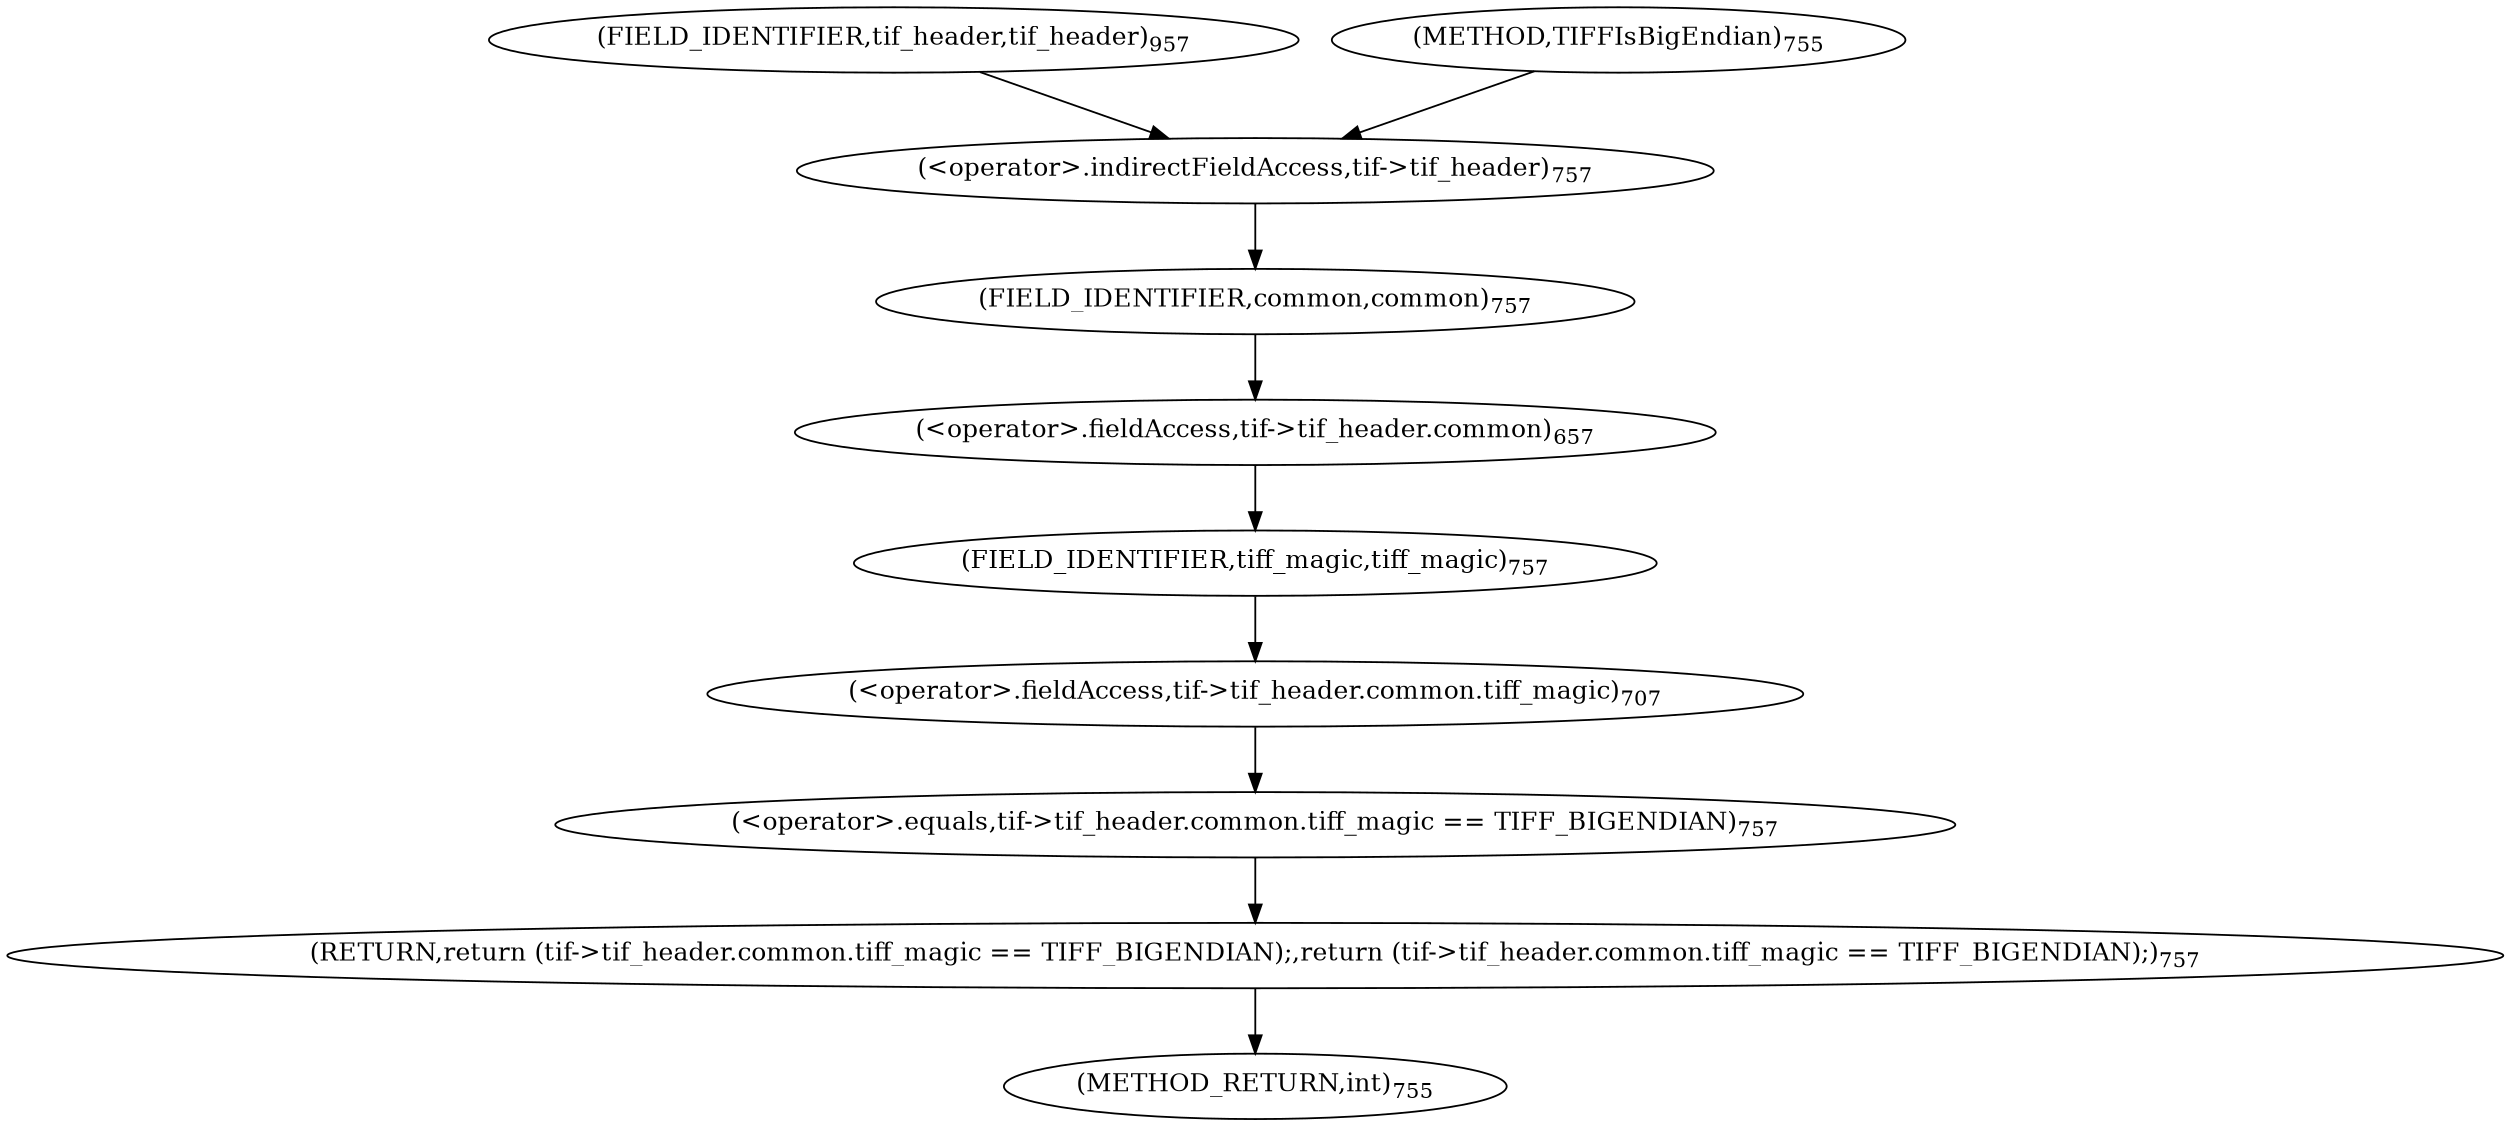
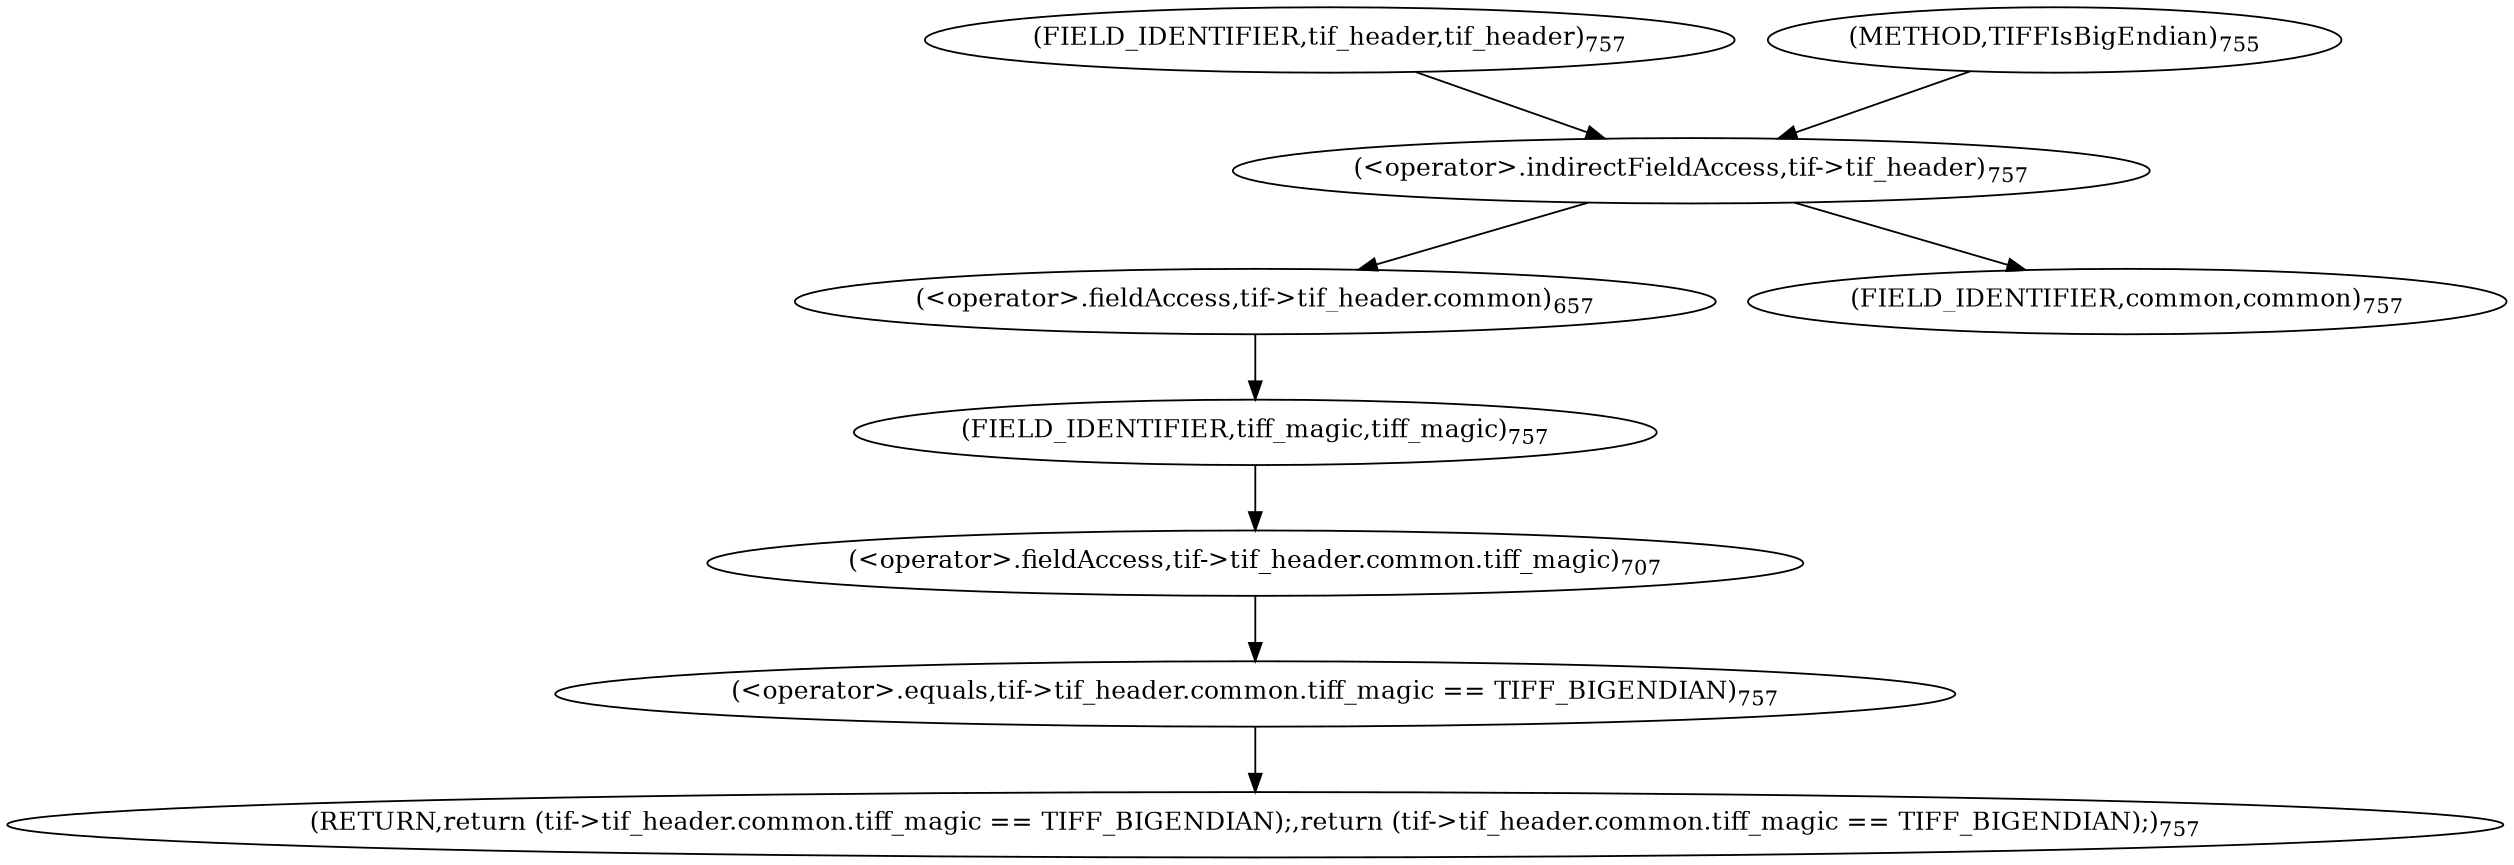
  digraph {
    n1 [label=<(RETURN,return (tif-&gt;tif_header.common.tiff_magic == TIFF_BIGENDIAN);,return (tif-&gt;tif_header.common.tiff_magic == TIFF_BIGENDIAN);)<SUB>757</SUB>>]
-   n2 [label=<(METHOD_RETURN,int)<SUB>755</SUB>>]
    n3 [label=<(&lt;operator&gt;.equals,tif-&gt;tif_header.common.tiff_magic == TIFF_BIGENDIAN)<SUB>757</SUB>>]
    n4 [label=<(&lt;operator&gt;.fieldAccess,tif-&gt;tif_header.common.tiff_magic)<SUB>707</SUB>>]
    n5 [label=<(&lt;operator&gt;.fieldAccess,tif-&gt;tif_header.common)<SUB>657</SUB>>]
    n6 [label=<(FIELD_IDENTIFIER,tiff_magic,tiff_magic)<SUB>757</SUB>>]
    n7 [label=<(&lt;operator&gt;.indirectFieldAccess,tif-&gt;tif_header)<SUB>757</SUB>>]
    n8 [label=<(FIELD_IDENTIFIER,common,common)<SUB>757</SUB>>]
-   n9 [label=<(FIELD_IDENTIFIER,tif_header,tif_header)<SUB>957</SUB>>]
+   n9 [label=<(FIELD_IDENTIFIER,tif_header,tif_header)<SUB>757</SUB>>]
    n10 [label=<(METHOD,TIFFIsBigEndian)<SUB>755</SUB>>]
-   n1 -> n2
    n3 -> n1
    n4 -> n3
    n5 -> n6
    n6 -> n4
    n7 -> n8
-   n8 -> n5
+   n7 -> n5
    n9 -> n7
    n10 -> n7
  }
